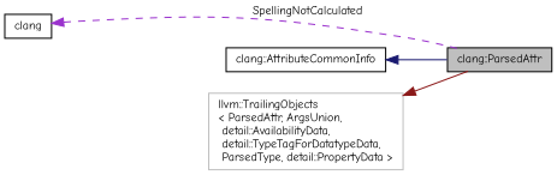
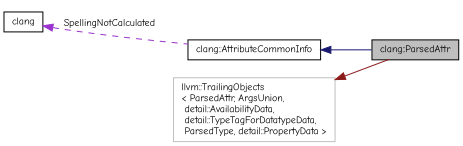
  digraph {
    fontname="Comic Neue"
    rankdir=LR
    node [color=black fontname="Comic Neue" fontsize=10 shape=record]
    edge [dir=back fontname="Comic Neue" fontsize=10 labelfontname=Helvetica labelfontsize=10 style=solid]
    n1 [fillcolor=grey75 fontcolor=black height=0.2 label="clang::ParsedAttr" style=filled width=0.4]
    n2 [height=0.2 label="clang::AttributeCommonInfo" width=0.4]
    n3 [height=0.2 label=clang width=0.4]
    n4 [color=grey75 height=0.2 label="llvm::TrailingObjects\l\< ParsedAttr, ArgsUnion,\l detail::AvailabilityData,\l detail::TypeTagForDatatypeData,\l ParsedType, detail::PropertyData \>" width=0.4]
    n2 -> n1 [color=midnightblue]
-   n3 -> n1 [color=darkorchid3 label=" SpellingNotCalculated" style=dashed]
+   n3 -> n2 [color=darkorchid3 label=" SpellingNotCalculated" style=dashed]
    n4 -> n1 [color=firebrick4]
  }
